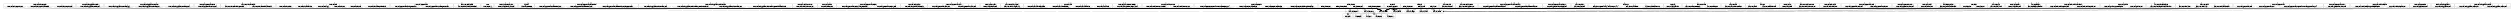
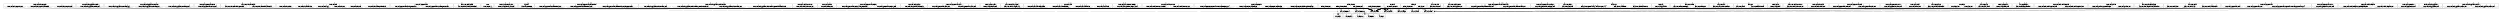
  digraph {
    "Moose::Meta::Role::Composite::meta"
    "Moose::Meta::Role::Composite::add_method"
    "Moose::Meta::Role::Composite::_new"
    "Moose::Meta::Role::Application::ToRole::meta"
    "Moose::Meta::Role::Application::ToInstance::meta"
    "Moose::Meta::Role::Application::ToInstance::_new"
    "Moose::Meta::Role::Application::ToInstance::apply"
    "vars::BEGIN@8"
    "vars::BEGIN@3"
    "vars::import"
    "vars::BEGIN@7"
    "Moose::Meta::TypeConstraint::Enum::meta"
    "Class::MOP::Mixin::HasMethods::add_method"
    "Class::MOP::Mixin::HasMethods::get_method"
    "Moose::Meta::Role::add_required_methods"
    "Moose::Meta::Role::meta"
    "Moose::Meta::Role::_new"
    "Moose::Meta::Role::apply"
    "Moose::Meta::Role::add_attribute"
    "Moose::Meta::Role::combine"
    "Moose::Util::TypeConstraints::_create_type_constraint"
    "Moose::Util::TypeConstraints::find_type_constraint"
    "Class::MOP::Method::Inlined::can_be_inlined"
    "Moose::BEGIN@13"
    "MooseX::Storage::Format::JSON::meta"
    "Sub::Install::_CODELIKE"
    "Moose::Meta::TypeConstraint::Parameterized::compile_type_constraint"
    "Moose::Meta::TypeConstraint::Parameterized::meta"
    "Moose::Meta::TypeConstraint::Parameterized::_new"
    "Moose::Meta::Role::Application::RoleSummation::get_method_aliases_for_role"
    "Moose::Meta::Role::Application::RoleSummation::_new"
    "Moose::Meta::Role::Application::RoleSummation::get_exclusions_for_role"
    "Moose::Meta::Role::Application::RoleSummation::meta"
    "Moose::Meta::Method::Constructor::new"
    "Moose::Meta::Instance::_new"
    "Moose::Meta::TypeConstraint::Registry::meta"
    "Moose::Meta::TypeConstraint::Registry::add_type_constraint"
    "Moose::Meta::Role::Attribute::attach_to_role"
    "Scalar::Util::BEGIN@9"
    "Scalar::Util::refaddr"
    "Scalar::Util::reftype"
    "Scalar::Util::isweak"
    "Scalar::Util::blessed"
    "Scalar::Util::BEGIN@10"
    "Scalar::Util::weaken"
    "Moose::Meta::TypeConstraint::Class::meta"
    "Moose::Meta::TypeConstraint::Class::_new"
    "MooseX::Storage::IO::File::meta"
    "Class::MOP::Method::Wrapped::wrap"
    "Moose::Meta::Class::add_role"
    "Moose::Meta::Class::add_attribute"
    "Moose::Meta::Class::_anon_cache_key"
    "Moose::Meta::Class::add_role_application"
    "Moose::Meta::Class::__ANON__::SERIAL::1::meta"
    "Moose::Meta::Method::Destructor::new"
    "Moose::Meta::Method::Destructor::is_needed"
    "MooseX::Storage::Engine::collapse_object"
    "MooseX::Storage::Engine::check_for_cycle_in_collapse"
    "MooseX::Storage::Engine::expand_object"
    "MooseX::Storage::Engine::__ANON__[MooseX/Storage/Engine.pm:277]"
    "PerlFu::JobQueue::DESTROY"
    "PerlFu::JobQueue::meta"
    "PerlFu::JobQueue::kestrel"
    "PerlFu::JobQueue::new"
    "Net::Kestrel::_connection"
    "PerlFu::Job::new"
-   "PerlFu::Job::meta"
    "PerlFu::Job::DESTROY"
    "Class::MOP::Mixin::meta"
    "Class::MOP::Method::Accessor::new"
    "Moose::Meta::TypeConstraint::Parameterizable::_new"
    "Moose::Meta::TypeConstraint::Parameterizable::meta"
    "Moose::Meta::TypeConstraint::DuckType::meta"
    "Class::MOP::Object::meta"
    "Eval::Closure::_canonicalize_source"
    "Eval::Closure::_validate_env"
    "Eval::Closure::__ANON__[(eval 83)[Eval/Closure.pm:124]:2]"
    "Moose::Util::_apply_all_roles"
    "strict::import"
    "Class::MOP::Instance::BUILDARGS"
    "Class::MOP::Instance::new"
    "Class::MOP::Class::_construct_instance"
    "Class::MOP::class_of"
    "Class::MOP::metaclass_is_weak"
    "MooseX::Storage::meta"
    "Class::MOP::Method::Constructor::new"
    "Moose::Meta::Role::Method::_new"
    "Moose::Meta::TypeConstraint::Role::_new"
    "Moose::Meta::TypeConstraint::Role::meta"
    "Moose::Meta::TypeCoercion::Union::meta"
    "Moose::Meta::Method::_new"
    "Class::MOP::Attribute::attach_to_class"
    "Moose::Object::new"
    "Moose::Object::does"
    "Class::MOP::Class:::around"
    "MooseX::Storage::Basic::meta"
    "Class::MOP::Package::create_anon"
    "Moose::Meta::Role::Method::Required::_new"
    "Moose::Meta::Role::Method::Required::meta"
    "Moose::Meta::Attribute::_new"
    "Moose::Meta::Attribute::_process_isa_option"
    "Class::MOP::Mixin::HasAttributes::add_attribute"
    "Class::MOP::Method::clone"
    "Class::MOP::Method::attach_to_class"
    "Class::MOP::Method::wrap"
    "Moose::Meta::TypeConstraint::meta"
    "Moose::Meta::TypeConstraint::__ANON__[Moose/Meta/TypeConstraint.pm:14]"
    "Moose::Meta::TypeConstraint::_new"
    "Moose::Meta::TypeConstraint::Union::meta"
    "Moose::Meta::Method::Delegation::new"
    "Moose::Meta::Method::Delegation::_get_delegate_accessor"
    "Moose::Meta::TypeCoercion::meta"
    "Moose::Meta::Role::Application::meta"
    "Moose::Meta::Role::Application::ToClass::meta"
    "Moose::Meta::Role::Application::ToClass::_new"
    subgraph cluster_1 {
      label="Moose::Meta::Role::Composite"
      "Moose::Meta::Role::Composite::meta"
      "Moose::Meta::Role::Composite::add_method"
      "Moose::Meta::Role::Composite::_new"
    }
    subgraph cluster_2 {
      label="Moose::Meta::Role::Application::ToRole"
      "Moose::Meta::Role::Application::ToRole::meta"
    }
    subgraph cluster_3 {
      label="Moose::Meta::Role::Application::ToInstance"
      "Moose::Meta::Role::Application::ToInstance::meta"
      "Moose::Meta::Role::Application::ToInstance::_new"
      "Moose::Meta::Role::Application::ToInstance::apply"
    }
    subgraph cluster_4 {
      label=vars
      "vars::BEGIN@8"
      "vars::BEGIN@3"
      "vars::import"
      "vars::BEGIN@7"
    }
    subgraph cluster_5 {
      label="Moose::Meta::TypeConstraint::Enum"
      "Moose::Meta::TypeConstraint::Enum::meta"
    }
    subgraph cluster_6 {
      label="Class::MOP::Mixin::HasMethods"
      "Class::MOP::Mixin::HasMethods::add_method"
      "Class::MOP::Mixin::HasMethods::get_method"
    }
    subgraph cluster_7 {
      label="Moose::Meta::Role"
      "Moose::Meta::Role::add_required_methods"
      "Moose::Meta::Role::meta"
      "Moose::Meta::Role::_new"
      "Moose::Meta::Role::apply"
      "Moose::Meta::Role::add_attribute"
      "Moose::Meta::Role::combine"
    }
    subgraph cluster_8 {
      label="Moose::Util::TypeConstraints"
      "Moose::Util::TypeConstraints::_create_type_constraint"
      "Moose::Util::TypeConstraints::find_type_constraint"
    }
    subgraph cluster_9 {
      label="Class::MOP::Method::Inlined"
      "Class::MOP::Method::Inlined::can_be_inlined"
    }
    subgraph cluster_10 {
      label=Moose
      "Moose::BEGIN@13"
    }
    subgraph cluster_11 {
      label="MooseX::Storage::Format::JSON"
      "MooseX::Storage::Format::JSON::meta"
    }
    subgraph cluster_12 {
      label="Sub::Install"
      "Sub::Install::_CODELIKE"
    }
    subgraph cluster_13 {
      label="Moose::Meta::TypeConstraint::Parameterized"
      "Moose::Meta::TypeConstraint::Parameterized::compile_type_constraint"
      "Moose::Meta::TypeConstraint::Parameterized::meta"
      "Moose::Meta::TypeConstraint::Parameterized::_new"
    }
    subgraph cluster_14 {
      label="Moose::Meta::Role::Application::RoleSummation"
      "Moose::Meta::Role::Application::RoleSummation::get_method_aliases_for_role"
      "Moose::Meta::Role::Application::RoleSummation::_new"
      "Moose::Meta::Role::Application::RoleSummation::get_exclusions_for_role"
      "Moose::Meta::Role::Application::RoleSummation::meta"
    }
    subgraph cluster_15 {
      label="Moose::Meta::Method::Constructor"
      "Moose::Meta::Method::Constructor::new"
    }
    subgraph cluster_16 {
      label="Moose::Meta::Instance"
      "Moose::Meta::Instance::_new"
    }
    subgraph cluster_17 {
      label="Moose::Meta::TypeConstraint::Registry"
      "Moose::Meta::TypeConstraint::Registry::meta"
      "Moose::Meta::TypeConstraint::Registry::add_type_constraint"
    }
    subgraph cluster_18 {
      label="Moose::Meta::Role::Attribute"
      "Moose::Meta::Role::Attribute::attach_to_role"
    }
    subgraph cluster_19 {
      label="Scalar::Util"
      "Scalar::Util::BEGIN@9"
      "Scalar::Util::refaddr"
      "Scalar::Util::reftype"
      "Scalar::Util::isweak"
      "Scalar::Util::blessed"
      "Scalar::Util::BEGIN@10"
      "Scalar::Util::weaken"
    }
    subgraph cluster_20 {
      label="Moose::Meta::TypeConstraint::Class"
      "Moose::Meta::TypeConstraint::Class::meta"
      "Moose::Meta::TypeConstraint::Class::_new"
    }
    subgraph cluster_21 {
      label="MooseX::Storage::IO::File"
      "MooseX::Storage::IO::File::meta"
    }
    subgraph cluster_22 {
      label="Class::MOP::Method::Wrapped"
      "Class::MOP::Method::Wrapped::wrap"
    }
    subgraph cluster_23 {
      label="Moose::Meta::Class"
      "Moose::Meta::Class::add_role"
      "Moose::Meta::Class::add_attribute"
      "Moose::Meta::Class::_anon_cache_key"
      "Moose::Meta::Class::add_role_application"
    }
    subgraph cluster_24 {
      label="Moose::Meta::Class::__ANON__::SERIAL::1"
      "Moose::Meta::Class::__ANON__::SERIAL::1::meta"
    }
    subgraph cluster_25 {
      label="Moose::Meta::Method::Destructor"
      "Moose::Meta::Method::Destructor::new"
      "Moose::Meta::Method::Destructor::is_needed"
    }
    subgraph cluster_26 {
      label="MooseX::Storage::Engine"
      "MooseX::Storage::Engine::collapse_object"
      "MooseX::Storage::Engine::check_for_cycle_in_collapse"
      "MooseX::Storage::Engine::expand_object"
      "MooseX::Storage::Engine::__ANON__[MooseX/Storage/Engine.pm:277]"
    }
    subgraph cluster_27 {
      label="PerlFu::JobQueue"
      "PerlFu::JobQueue::DESTROY"
      "PerlFu::JobQueue::meta"
      "PerlFu::JobQueue::kestrel"
      "PerlFu::JobQueue::new"
    }
    subgraph cluster_28 {
      label="Net::Kestrel"
      "Net::Kestrel::_connection"
    }
    subgraph cluster_29 {
      label="PerlFu::Job"
      "PerlFu::Job::new"
-     "PerlFu::Job::meta"
      "PerlFu::Job::DESTROY"
    }
    subgraph cluster_30 {
      label="Class::MOP::Mixin"
      "Class::MOP::Mixin::meta"
    }
    subgraph cluster_31 {
      label="Class::MOP::Method::Accessor"
      "Class::MOP::Method::Accessor::new"
    }
    subgraph cluster_32 {
      label="Moose::Meta::TypeConstraint::Parameterizable"
      "Moose::Meta::TypeConstraint::Parameterizable::_new"
      "Moose::Meta::TypeConstraint::Parameterizable::meta"
    }
    subgraph cluster_33 {
      label="Moose::Meta::TypeConstraint::DuckType"
      "Moose::Meta::TypeConstraint::DuckType::meta"
    }
    subgraph cluster_34 {
      label="Class::MOP::Object"
      "Class::MOP::Object::meta"
    }
    subgraph cluster_35 {
      label="Eval::Closure"
      "Eval::Closure::_canonicalize_source"
      "Eval::Closure::_validate_env"
      "Eval::Closure::__ANON__[(eval 83)[Eval/Closure.pm:124]:2]"
    }
    subgraph cluster_36 {
      label="Moose::Util"
      "Moose::Util::_apply_all_roles"
    }
    subgraph cluster_37 {
      label="strict"
      "strict::import"
    }
    subgraph cluster_38 {
      label="Class::MOP::Instance"
      "Class::MOP::Instance::BUILDARGS"
      "Class::MOP::Instance::new"
    }
    subgraph cluster_39 {
      label="Class::MOP::Class"
      "Class::MOP::Class::_construct_instance"
    }
    subgraph cluster_40 {
      label="Class::MOP"
      "Class::MOP::class_of"
      "Class::MOP::metaclass_is_weak"
    }
    subgraph cluster_41 {
      label="MooseX::Storage"
      "MooseX::Storage::meta"
    }
    subgraph cluster_42 {
      label="Class::MOP::Method::Constructor"
      "Class::MOP::Method::Constructor::new"
    }
    subgraph cluster_43 {
      label="Moose::Meta::Role::Method"
      "Moose::Meta::Role::Method::_new"
    }
    subgraph cluster_44 {
      label="Moose::Meta::TypeConstraint::Role"
      "Moose::Meta::TypeConstraint::Role::_new"
      "Moose::Meta::TypeConstraint::Role::meta"
    }
    subgraph cluster_45 {
      label="Moose::Meta::TypeCoercion::Union"
      "Moose::Meta::TypeCoercion::Union::meta"
    }
    subgraph cluster_46 {
      label="Moose::Meta::Method"
      "Moose::Meta::Method::_new"
    }
    subgraph cluster_47 {
-     label="Class::SERIAL::Attribute"
+     label="Class::MOP::Attribute"
      "Class::MOP::Attribute::attach_to_class"
    }
    subgraph cluster_48 {
      label="Moose::Object"
      "Moose::Object::new"
      "Moose::Object::does"
    }
    subgraph cluster_49 {
      label="Class::MOP::Class:"
      "Class::MOP::Class:::around"
    }
    subgraph cluster_50 {
      label="MooseX::Storage::Basic"
      "MooseX::Storage::Basic::meta"
    }
    subgraph cluster_51 {
      label="Class::MOP::Package"
      "Class::MOP::Package::create_anon"
    }
    subgraph cluster_52 {
-     label="Moose::Meta::Role::Method::HasMethods"
+     label="Moose::Meta::Role::Method::Required"
      "Moose::Meta::Role::Method::Required::_new"
      "Moose::Meta::Role::Method::Required::meta"
    }
    subgraph cluster_53 {
      label="Moose::Meta::Attribute"
      "Moose::Meta::Attribute::_new"
      "Moose::Meta::Attribute::_process_isa_option"
    }
    subgraph cluster_54 {
      label="Class::MOP::Mixin::HasAttributes"
      "Class::MOP::Mixin::HasAttributes::add_attribute"
    }
    subgraph cluster_55 {
      label="Class::MOP::Method"
      "Class::MOP::Method::clone"
      "Class::MOP::Method::attach_to_class"
      "Class::MOP::Method::wrap"
    }
    subgraph cluster_56 {
      label="Moose::Meta::TypeConstraint"
      "Moose::Meta::TypeConstraint::meta"
      "Moose::Meta::TypeConstraint::__ANON__[Moose/Meta/TypeConstraint.pm:14]"
      "Moose::Meta::TypeConstraint::_new"
    }
    subgraph cluster_57 {
      label="Moose::Meta::TypeConstraint::Union"
      "Moose::Meta::TypeConstraint::Union::meta"
    }
    subgraph cluster_58 {
      label="Moose::Meta::Method::Delegation"
      "Moose::Meta::Method::Delegation::new"
      "Moose::Meta::Method::Delegation::_get_delegate_accessor"
    }
    subgraph cluster_59 {
      label="Moose::Meta::TypeCoercion"
      "Moose::Meta::TypeCoercion::meta"
    }
    subgraph cluster_60 {
      label="Kestrel::Meta::Role::Application"
      "Moose::Meta::Role::Application::meta"
    }
    subgraph cluster_61 {
      label="Moose::Meta::Role::Application::ToClass"
      "Moose::Meta::Role::Application::ToClass::meta"
      "Moose::Meta::Role::Application::ToClass::_new"
    }
    "Moose::Meta::Role::Composite::meta" -> "Scalar::Util::blessed"
    "Moose::Meta::Role::Composite::add_method" -> "Scalar::Util::blessed"
    "Moose::Meta::Role::Composite::_new" -> "Scalar::Util::blessed"
    "Moose::Meta::Role::Application::ToRole::meta" -> "Scalar::Util::blessed"
    "Moose::Meta::Role::Application::ToInstance::meta" -> "Scalar::Util::blessed"
    "Moose::Meta::Role::Application::ToInstance::_new" -> "Scalar::Util::blessed"
    "Moose::Meta::Role::Application::ToInstance::apply" -> "Scalar::Util::blessed"
    "Moose::Meta::TypeConstraint::Enum::meta" -> "Scalar::Util::blessed"
    "Class::MOP::Mixin::HasMethods::add_method" -> "Scalar::Util::blessed"
    "Class::MOP::Mixin::HasMethods::get_method" -> "Scalar::Util::blessed"
    "Moose::Meta::Role::add_required_methods" -> "Scalar::Util::blessed"
    "Moose::Meta::Role::meta" -> "Scalar::Util::blessed"
    "Moose::Meta::Role::_new" -> "Scalar::Util::blessed"
    "Moose::Meta::Role::apply" -> "Scalar::Util::blessed"
    "Moose::Meta::Role::add_attribute" -> "Scalar::Util::blessed"
    "Moose::Meta::Role::combine" -> "Scalar::Util::blessed"
    "Moose::Util::TypeConstraints::_create_type_constraint" -> "Scalar::Util::blessed"
    "Moose::Util::TypeConstraints::find_type_constraint" -> "Scalar::Util::blessed"
    "Class::MOP::Method::Inlined::can_be_inlined" -> "Scalar::Util::refaddr"
    "Moose::BEGIN@13" -> "Scalar::Util::BEGIN@9"
    "Moose::BEGIN@13" -> "Scalar::Util::BEGIN@10"
    "MooseX::Storage::Format::JSON::meta" -> "Scalar::Util::blessed"
    "Sub::Install::_CODELIKE" -> "Scalar::Util::reftype"
    "Sub::Install::_CODELIKE" -> "Scalar::Util::blessed"
    "Moose::Meta::TypeConstraint::Parameterized::compile_type_constraint" -> "Scalar::Util::blessed"
    "Moose::Meta::TypeConstraint::Parameterized::meta" -> "Scalar::Util::blessed"
    "Moose::Meta::TypeConstraint::Parameterized::_new" -> "Scalar::Util::blessed"
    "Moose::Meta::Role::Application::RoleSummation::get_method_aliases_for_role" -> "Scalar::Util::blessed"
    "Moose::Meta::Role::Application::RoleSummation::_new" -> "Scalar::Util::blessed"
    "Moose::Meta::Role::Application::RoleSummation::get_exclusions_for_role" -> "Scalar::Util::blessed"
    "Moose::Meta::Role::Application::RoleSummation::meta" -> "Scalar::Util::blessed"
    "Moose::Meta::Method::Constructor::new" -> "Scalar::Util::weaken"
    "Moose::Meta::Instance::_new" -> "Scalar::Util::blessed"
    "Moose::Meta::TypeConstraint::Registry::meta" -> "Scalar::Util::blessed"
    "Moose::Meta::TypeConstraint::Registry::add_type_constraint" -> "Scalar::Util::blessed"
    "Moose::Meta::Role::Attribute::attach_to_role" -> "Scalar::Util::blessed"
    "Moose::Meta::Role::Attribute::attach_to_role" -> "Scalar::Util::weaken"
    "Scalar::Util::BEGIN@9" -> "strict::import"
    "Scalar::Util::BEGIN@10" -> "vars::BEGIN@8"
    "Scalar::Util::BEGIN@10" -> "vars::BEGIN@3"
    "Scalar::Util::BEGIN@10" -> "vars::import"
    "Scalar::Util::BEGIN@10" -> "vars::BEGIN@7"
    "Moose::Meta::TypeConstraint::Class::meta" -> "Scalar::Util::blessed"
    "Moose::Meta::TypeConstraint::Class::_new" -> "Scalar::Util::blessed"
    "MooseX::Storage::IO::File::meta" -> "Scalar::Util::blessed"
    "Class::MOP::Method::Wrapped::wrap" -> "Scalar::Util::blessed"
    "Moose::Meta::Class::add_role" -> "Scalar::Util::blessed"
    "Moose::Meta::Class::add_attribute" -> "Scalar::Util::blessed"
    "Moose::Meta::Class::_anon_cache_key" -> "Scalar::Util::blessed"
    "Moose::Meta::Class::add_role_application" -> "Scalar::Util::blessed"
    "Moose::Meta::Class::__ANON__::SERIAL::1::meta" -> "Scalar::Util::blessed"
    "Moose::Meta::Method::Destructor::new" -> "Scalar::Util::weaken"
    "Moose::Meta::Method::Destructor::is_needed" -> "Scalar::Util::blessed"
    "MooseX::Storage::Engine::collapse_object" -> "Scalar::Util::refaddr"
    "MooseX::Storage::Engine::check_for_cycle_in_collapse" -> "Scalar::Util::refaddr"
    "MooseX::Storage::Engine::expand_object" -> "Scalar::Util::refaddr"
    "MooseX::Storage::Engine::__ANON__[MooseX/Storage/Engine.pm:277]" -> "Scalar::Util::blessed"
    "PerlFu::JobQueue::DESTROY" -> "Scalar::Util::blessed"
    "PerlFu::JobQueue::meta" -> "Scalar::Util::blessed"
    "PerlFu::JobQueue::kestrel" -> "Scalar::Util::blessed"
    "PerlFu::JobQueue::new" -> "Scalar::Util::blessed"
    "Net::Kestrel::_connection" -> "Scalar::Util::blessed"
    "PerlFu::Job::new" -> "Scalar::Util::blessed"
-   "PerlFu::Job::meta" -> "Scalar::Util::blessed"
    "PerlFu::Job::DESTROY" -> "Scalar::Util::blessed"
    "Class::MOP::Mixin::meta" -> "Scalar::Util::blessed"
    "Class::MOP::Method::Accessor::new" -> "Scalar::Util::blessed"
    "Class::MOP::Method::Accessor::new" -> "Scalar::Util::weaken"
    "Moose::Meta::TypeConstraint::Parameterizable::_new" -> "Scalar::Util::blessed"
    "Moose::Meta::TypeConstraint::Parameterizable::meta" -> "Scalar::Util::blessed"
    "Moose::Meta::TypeConstraint::DuckType::meta" -> "Scalar::Util::blessed"
    "Class::MOP::Object::meta" -> "Scalar::Util::blessed"
    "Eval::Closure::_canonicalize_source" -> "Scalar::Util::reftype"
    "Eval::Closure::_validate_env" -> "Scalar::Util::reftype"
    "Eval::Closure::__ANON__[(eval 83)[Eval/Closure.pm:124]:2]" -> "Scalar::Util::blessed"
    "Moose::Util::_apply_all_roles" -> "Scalar::Util::blessed"
    "Class::MOP::Instance::BUILDARGS" -> "Scalar::Util::blessed"
    "Class::MOP::Instance::new" -> "Scalar::Util::weaken"
    "Class::MOP::Class::_construct_instance" -> "Scalar::Util::blessed"
    "Class::MOP::class_of" -> "Scalar::Util::blessed"
    "Class::MOP::metaclass_is_weak" -> "Scalar::Util::isweak"
    "MooseX::Storage::meta" -> "Scalar::Util::blessed"
    "Class::MOP::Method::Constructor::new" -> "Scalar::Util::blessed"
    "Class::MOP::Method::Constructor::new" -> "Scalar::Util::weaken"
    "Moose::Meta::Role::Method::_new" -> "Scalar::Util::blessed"
    "Moose::Meta::TypeConstraint::Role::_new" -> "Scalar::Util::blessed"
    "Moose::Meta::TypeConstraint::Role::meta" -> "Scalar::Util::blessed"
    "Moose::Meta::TypeCoercion::Union::meta" -> "Scalar::Util::blessed"
    "Moose::Meta::Method::_new" -> "Scalar::Util::blessed"
    "Class::MOP::Attribute::attach_to_class" -> "Scalar::Util::blessed"
    "Class::MOP::Attribute::attach_to_class" -> "Scalar::Util::weaken"
    "Moose::Object::new" -> "Scalar::Util::blessed"
    "Moose::Object::does" -> "Scalar::Util::blessed"
    "Class::MOP::Class:::around" -> "Scalar::Util::blessed"
    "MooseX::Storage::Basic::meta" -> "Scalar::Util::blessed"
    "Class::MOP::Package::create_anon" -> "Scalar::Util::weaken"
    "Moose::Meta::Role::Method::Required::_new" -> "Scalar::Util::blessed"
    "Moose::Meta::Role::Method::Required::meta" -> "Scalar::Util::blessed"
    "Moose::Meta::Attribute::_new" -> "Scalar::Util::blessed"
    "Moose::Meta::Attribute::_process_isa_option" -> "Scalar::Util::blessed"
    "Class::MOP::Mixin::HasAttributes::add_attribute" -> "Scalar::Util::blessed"
    "Class::MOP::Method::clone" -> "Scalar::Util::blessed"
    "Class::MOP::Method::attach_to_class" -> "Scalar::Util::weaken"
    "Class::MOP::Method::wrap" -> "Scalar::Util::reftype"
    "Class::MOP::Method::wrap" -> "Scalar::Util::blessed"
    "Class::MOP::Method::wrap" -> "Scalar::Util::weaken"
    "Moose::Meta::TypeConstraint::meta" -> "Scalar::Util::blessed"
    "Moose::Meta::TypeConstraint::__ANON__[Moose/Meta/TypeConstraint.pm:14]" -> "Scalar::Util::refaddr"
    "Moose::Meta::TypeConstraint::_new" -> "Scalar::Util::blessed"
    "Moose::Meta::TypeConstraint::Union::meta" -> "Scalar::Util::blessed"
    "Moose::Meta::Method::Delegation::new" -> "Scalar::Util::blessed"
    "Moose::Meta::Method::Delegation::new" -> "Scalar::Util::weaken"
    "Moose::Meta::Method::Delegation::_get_delegate_accessor" -> "Scalar::Util::blessed"
    "Moose::Meta::TypeCoercion::meta" -> "Scalar::Util::blessed"
    "Moose::Meta::Role::Application::meta" -> "Scalar::Util::blessed"
    "Moose::Meta::Role::Application::ToClass::meta" -> "Scalar::Util::blessed"
    "Moose::Meta::Role::Application::ToClass::_new" -> "Scalar::Util::blessed"
  }
